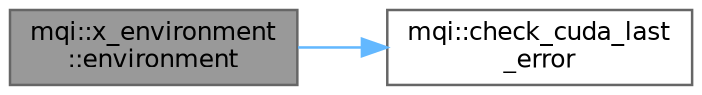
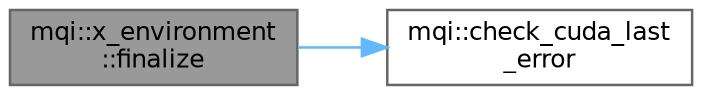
  digraph {
    rankdir=LR
    node [fontname=Helvetica fontsize=10 shape=box style=filled]
-   n1 [color=gray40 fillcolor=grey60 fontcolor=black height=0.2 label="mqi::x_environment\l::environment" width=0.4]
+   n1 [color=gray40 fillcolor=grey60 fontcolor=black height=0.2 label="mqi::x_environment\l::finalize" width=0.4]
    n2 [color=grey40 fillcolor=white height=0.2 label="mqi::check_cuda_last\l_error" width=0.4]
    n1 -> n2 [color=steelblue1 fontname=Helvetica fontsize=10 labelfontname=Helvetica labelfontsize=10 style=solid]
  }
